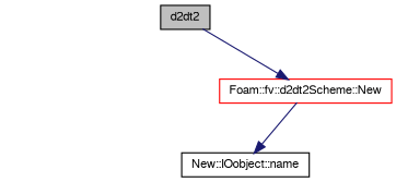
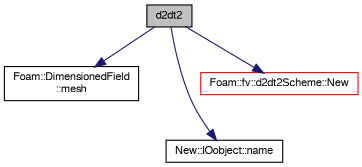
  digraph {
    rankdir=TB
    node [color=black fontname=FreeSans fontsize=10 shape=record]
    edge [color=midnightblue fontname=FreeSans fontsize=10 labelfontname=FreeSans labelfontsize=10 style=solid]
    n1 [fillcolor=grey75 fontcolor=black height=0.2 label=d2dt2 style=filled width=0.4]
+   n2 [height=0.2 label="Foam::DimensionedField\l::mesh" width=0.4]
    n3 [height=0.2 label="New::IOobject::name" width=0.4]
    n4 [color=red height=0.2 label="Foam::fv::d2dt2Scheme::New" width=0.4]
-   n4 -> n3
+   n1 -> n2
+   n1 -> n3
    n1 -> n4
  }
